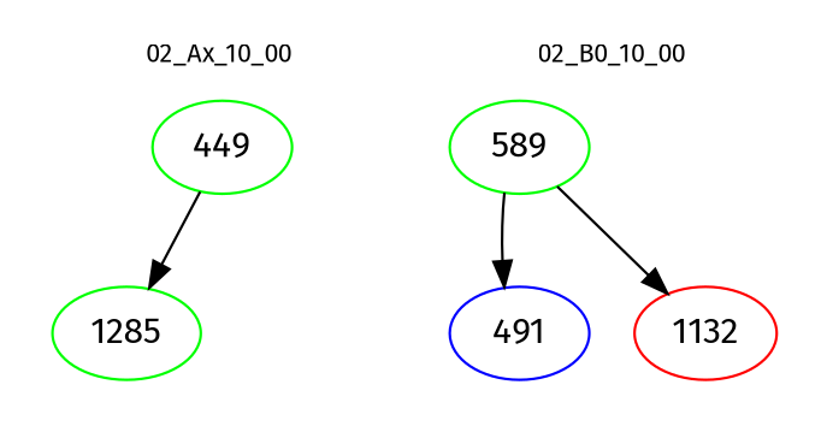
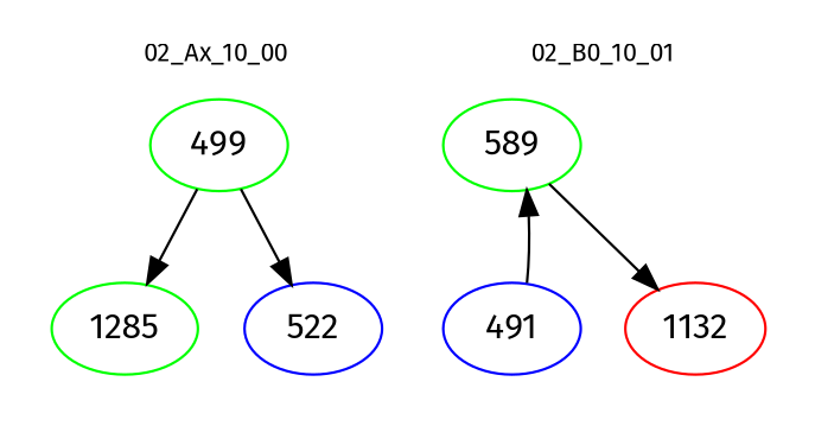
  digraph {
    fontname="Fira Sans"
    node [color=green fontname="Fira Sans"]
    edge [color=black fontname="Fira Sans"]
-   n1 [label=449]
+   n1 [label=499]
    n2 [label=1285]
+   n3 [color=blue label=522]
    n4 [label=589]
    n5 [color=blue label=491]
    n6 [color=red label=1132]
    subgraph cluster_1 {
      color=white
      fontsize=10
      label="02_Ax_10_00"
      n1
      n2
+     n3
    }
    subgraph cluster_2 {
      color=white
      fontsize=10
-     label="02_B0_10_00"
+     label="02_B0_10_01"
      n4
      n5
      n6
    }
    n1 -> n2
-   n4 -> n5
+   n1 -> n3
+   n5 -> n4
    n4 -> n6
  }
